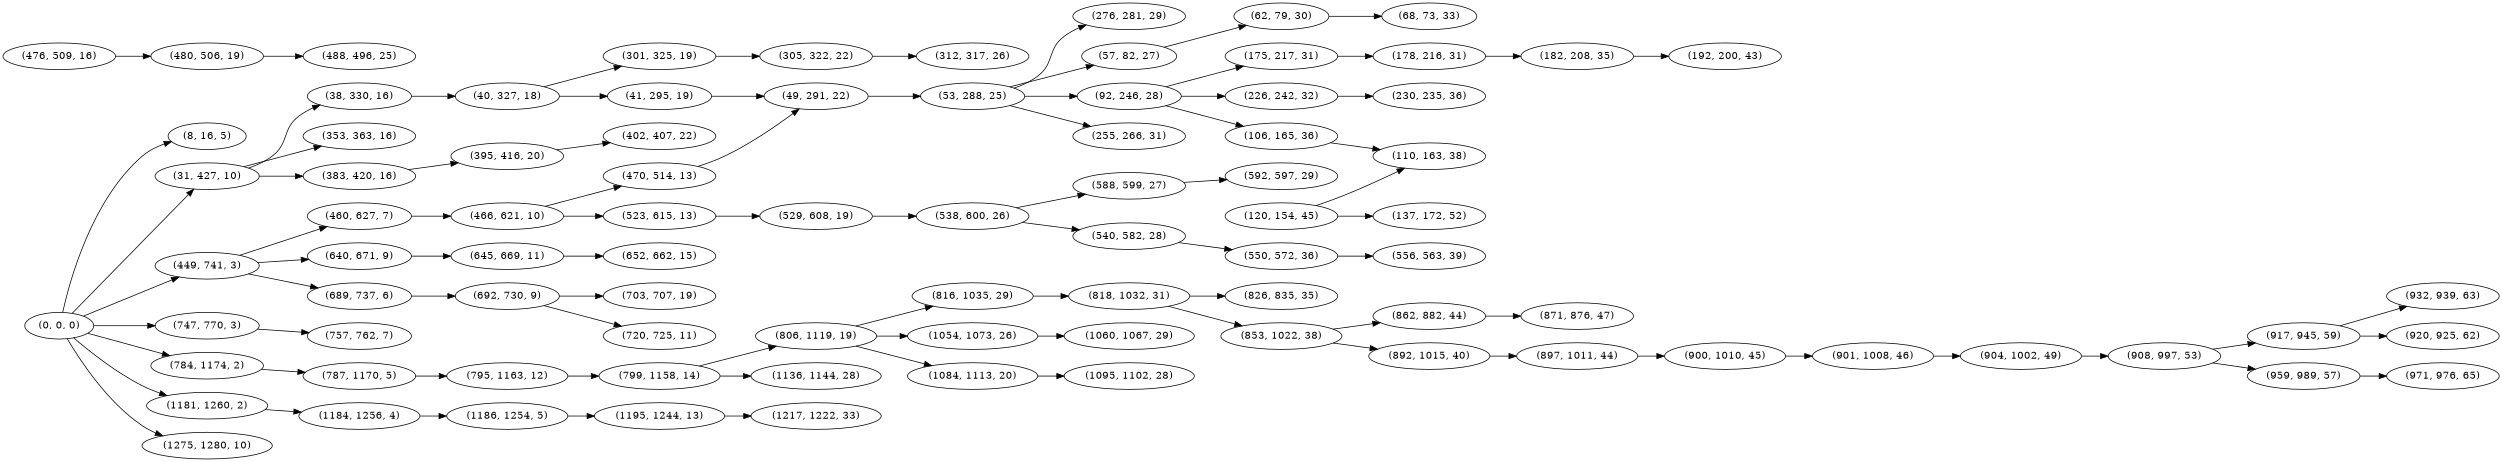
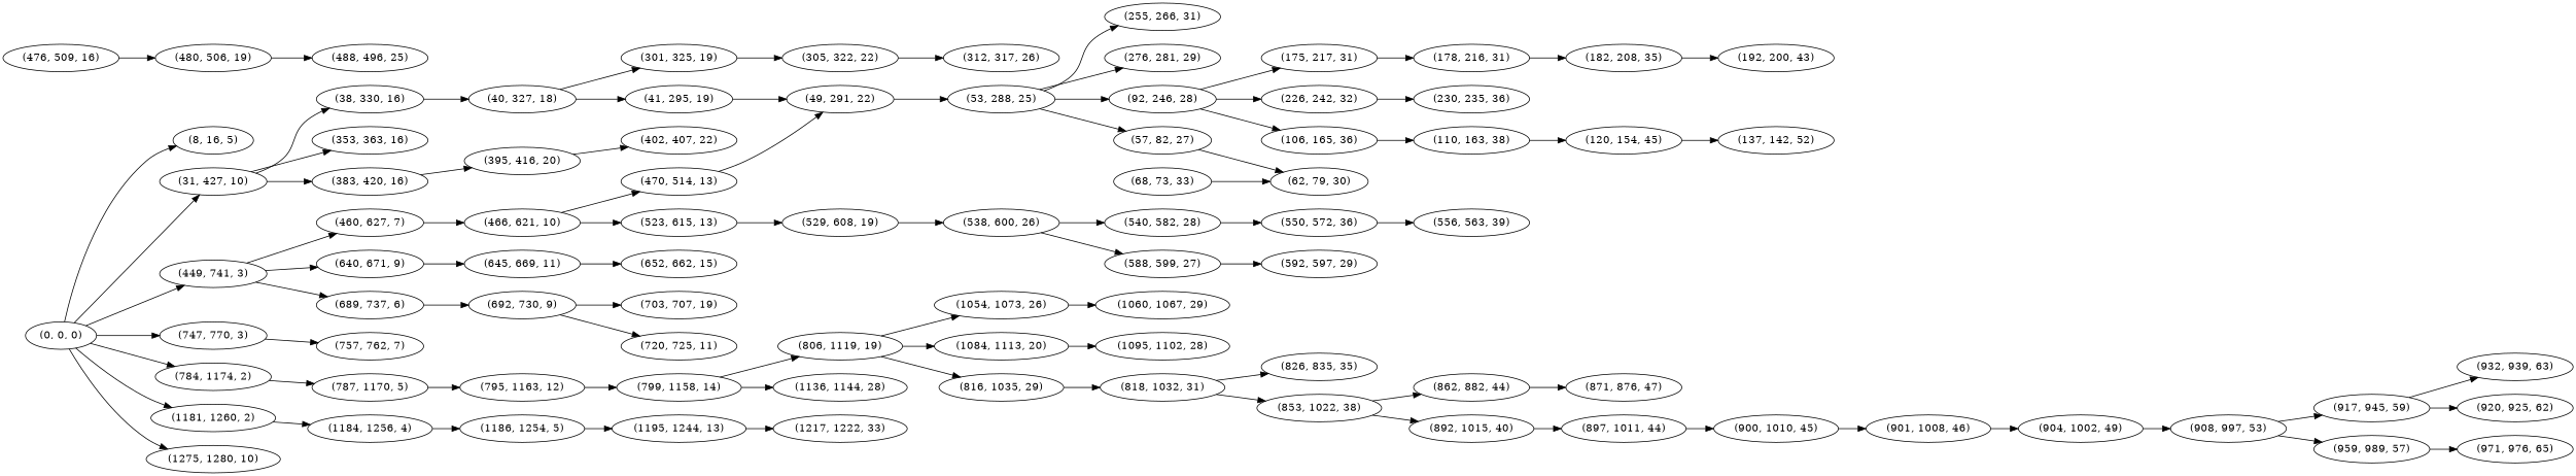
  digraph {
    rankdir=LR
    "(0, 0, 0)"
    "(8, 16, 5)"
    "(31, 427, 10)"
    "(449, 741, 3)"
    "(747, 770, 3)"
    "(784, 1174, 2)"
    "(1181, 1260, 2)"
    "(1275, 1280, 10)"
    "(38, 330, 16)"
    "(353, 363, 16)"
    "(383, 420, 16)"
    "(460, 627, 7)"
    "(640, 671, 9)"
    "(689, 737, 6)"
    "(757, 762, 7)"
    "(787, 1170, 5)"
    "(1184, 1256, 4)"
    "(40, 327, 18)"
    "(395, 416, 20)"
    "(41, 295, 19)"
    "(301, 325, 19)"
    "(49, 291, 22)"
    "(305, 322, 22)"
    "(53, 288, 25)"
    "(57, 82, 27)"
    "(92, 246, 28)"
    "(255, 266, 31)"
    "(276, 281, 29)"
    "(62, 79, 30)"
    "(106, 165, 36)"
    "(175, 217, 31)"
    "(226, 242, 32)"
    "(68, 73, 33)"
    "(110, 163, 38)"
    n35 [label="(178, 216, 31)"]
    "(230, 235, 36)"
    "(120, 154, 45)"
-   "(137, 142, 52)" [label="(137, 172, 52)"]
+   "(137, 142, 52)"
    "(182, 208, 35)"
    "(192, 200, 43)"
    "(312, 317, 26)"
    "(402, 407, 22)"
    "(466, 621, 10)"
    "(645, 669, 11)"
    "(692, 730, 9)"
    "(470, 514, 13)"
    "(523, 615, 13)"
    "(529, 608, 19)"
    "(476, 509, 16)"
    "(480, 506, 19)"
    "(488, 496, 25)"
    "(538, 600, 26)"
    "(540, 582, 28)"
    "(588, 599, 27)"
    "(550, 572, 36)"
    "(592, 597, 29)"
    "(556, 563, 39)"
    "(652, 662, 15)"
    "(703, 707, 19)"
    "(720, 725, 11)"
    "(795, 1163, 12)"
    "(799, 1158, 14)"
    "(806, 1119, 19)"
    n64 [label="(1136, 1144, 28)"]
    "(816, 1035, 29)"
    "(1054, 1073, 26)"
    "(1084, 1113, 20)"
    "(818, 1032, 31)"
    "(1060, 1067, 29)"
    "(1095, 1102, 28)"
    "(826, 835, 35)"
    "(853, 1022, 38)"
    "(862, 882, 44)"
    "(892, 1015, 40)"
    "(871, 876, 47)"
    "(897, 1011, 44)"
    "(900, 1010, 45)"
    "(901, 1008, 46)"
    "(904, 1002, 49)"
    "(908, 997, 53)"
    "(917, 945, 59)"
    "(959, 989, 57)"
    "(920, 925, 62)"
    "(932, 939, 63)"
    "(971, 976, 65)"
    "(1186, 1254, 5)"
    "(1195, 1244, 13)"
    "(1217, 1222, 33)"
    "(0, 0, 0)" -> "(8, 16, 5)"
    "(0, 0, 0)" -> "(31, 427, 10)"
    "(0, 0, 0)" -> "(449, 741, 3)"
    "(0, 0, 0)" -> "(747, 770, 3)"
    "(0, 0, 0)" -> "(784, 1174, 2)"
    "(0, 0, 0)" -> "(1181, 1260, 2)"
    "(0, 0, 0)" -> "(1275, 1280, 10)"
    "(31, 427, 10)" -> "(38, 330, 16)"
    "(31, 427, 10)" -> "(353, 363, 16)"
    "(31, 427, 10)" -> "(383, 420, 16)"
    "(449, 741, 3)" -> "(460, 627, 7)"
    "(449, 741, 3)" -> "(640, 671, 9)"
    "(449, 741, 3)" -> "(689, 737, 6)"
    "(747, 770, 3)" -> "(757, 762, 7)"
    "(784, 1174, 2)" -> "(787, 1170, 5)"
    "(1181, 1260, 2)" -> "(1184, 1256, 4)"
    "(38, 330, 16)" -> "(40, 327, 18)"
    "(383, 420, 16)" -> "(395, 416, 20)"
    "(460, 627, 7)" -> "(466, 621, 10)"
    "(640, 671, 9)" -> "(645, 669, 11)"
    "(689, 737, 6)" -> "(692, 730, 9)"
    "(787, 1170, 5)" -> "(795, 1163, 12)"
    "(1184, 1256, 4)" -> "(1186, 1254, 5)"
    "(40, 327, 18)" -> "(41, 295, 19)"
    "(40, 327, 18)" -> "(301, 325, 19)"
    "(395, 416, 20)" -> "(402, 407, 22)"
    "(41, 295, 19)" -> "(49, 291, 22)"
    "(301, 325, 19)" -> "(305, 322, 22)"
    "(49, 291, 22)" -> "(53, 288, 25)"
    "(305, 322, 22)" -> "(312, 317, 26)"
    "(53, 288, 25)" -> "(57, 82, 27)"
    "(53, 288, 25)" -> "(92, 246, 28)"
    "(53, 288, 25)" -> "(255, 266, 31)"
    "(53, 288, 25)" -> "(276, 281, 29)"
    "(57, 82, 27)" -> "(62, 79, 30)"
    "(92, 246, 28)" -> "(106, 165, 36)"
    "(92, 246, 28)" -> "(175, 217, 31)"
    "(92, 246, 28)" -> "(226, 242, 32)"
-   "(62, 79, 30)" -> "(68, 73, 33)"
+   "(68, 73, 33)" -> "(62, 79, 30)"
    "(106, 165, 36)" -> "(110, 163, 38)"
    "(175, 217, 31)" -> n35
    "(226, 242, 32)" -> "(230, 235, 36)"
-   "(120, 154, 45)" -> "(110, 163, 38)"
+   "(110, 163, 38)" -> "(120, 154, 45)"
    n35 -> "(182, 208, 35)"
    "(120, 154, 45)" -> "(137, 142, 52)"
    "(182, 208, 35)" -> "(192, 200, 43)"
    "(466, 621, 10)" -> "(470, 514, 13)"
    "(466, 621, 10)" -> "(523, 615, 13)"
    "(645, 669, 11)" -> "(652, 662, 15)"
    "(692, 730, 9)" -> "(703, 707, 19)"
    "(692, 730, 9)" -> "(720, 725, 11)"
    "(470, 514, 13)" -> "(49, 291, 22)"
    "(523, 615, 13)" -> "(529, 608, 19)"
    "(529, 608, 19)" -> "(538, 600, 26)"
    "(476, 509, 16)" -> "(480, 506, 19)"
    "(480, 506, 19)" -> "(488, 496, 25)"
    "(538, 600, 26)" -> "(540, 582, 28)"
    "(538, 600, 26)" -> "(588, 599, 27)"
    "(540, 582, 28)" -> "(550, 572, 36)"
    "(588, 599, 27)" -> "(592, 597, 29)"
    "(550, 572, 36)" -> "(556, 563, 39)"
    "(795, 1163, 12)" -> "(799, 1158, 14)"
    "(799, 1158, 14)" -> "(806, 1119, 19)"
    "(799, 1158, 14)" -> n64
    "(806, 1119, 19)" -> "(816, 1035, 29)"
    "(806, 1119, 19)" -> "(1054, 1073, 26)"
    "(806, 1119, 19)" -> "(1084, 1113, 20)"
    "(816, 1035, 29)" -> "(818, 1032, 31)"
    "(1054, 1073, 26)" -> "(1060, 1067, 29)"
    "(1084, 1113, 20)" -> "(1095, 1102, 28)"
    "(818, 1032, 31)" -> "(826, 835, 35)"
    "(818, 1032, 31)" -> "(853, 1022, 38)"
    "(853, 1022, 38)" -> "(862, 882, 44)"
    "(853, 1022, 38)" -> "(892, 1015, 40)"
    "(862, 882, 44)" -> "(871, 876, 47)"
    "(892, 1015, 40)" -> "(897, 1011, 44)"
    "(897, 1011, 44)" -> "(900, 1010, 45)"
    "(900, 1010, 45)" -> "(901, 1008, 46)"
    "(901, 1008, 46)" -> "(904, 1002, 49)"
    "(904, 1002, 49)" -> "(908, 997, 53)"
    "(908, 997, 53)" -> "(917, 945, 59)"
    "(908, 997, 53)" -> "(959, 989, 57)"
    "(917, 945, 59)" -> "(920, 925, 62)"
    "(917, 945, 59)" -> "(932, 939, 63)"
    "(959, 989, 57)" -> "(971, 976, 65)"
    "(1186, 1254, 5)" -> "(1195, 1244, 13)"
    "(1195, 1244, 13)" -> "(1217, 1222, 33)"
  }
